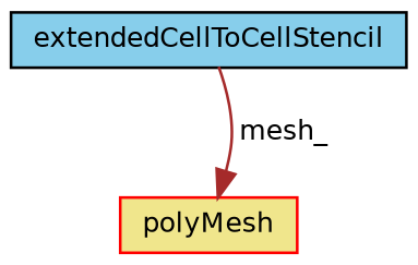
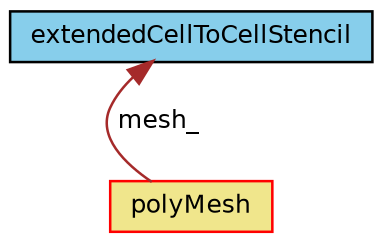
  digraph {
    node [fontname=Helvetica fontsize=10 shape=record style=filled]
    n1 [color=black fillcolor=skyblue fontcolor=black height=0.2 label=extendedCellToCellStencil width=0.4]
    n2 [color=red height=0.2 label=polyMesh width=0.4 fillcolor=khaki]
-   n2 -> n1 [color=brown dir=back fontname=Helvetica fontsize=10 label=" mesh_" labelfontname=Helvetica labelfontsize=10 style=solid]
+   n1 -> n2 [color=brown dir=back fontname=Helvetica fontsize=10 label=" mesh_" labelfontname=Helvetica labelfontsize=10 style=solid]
  }
